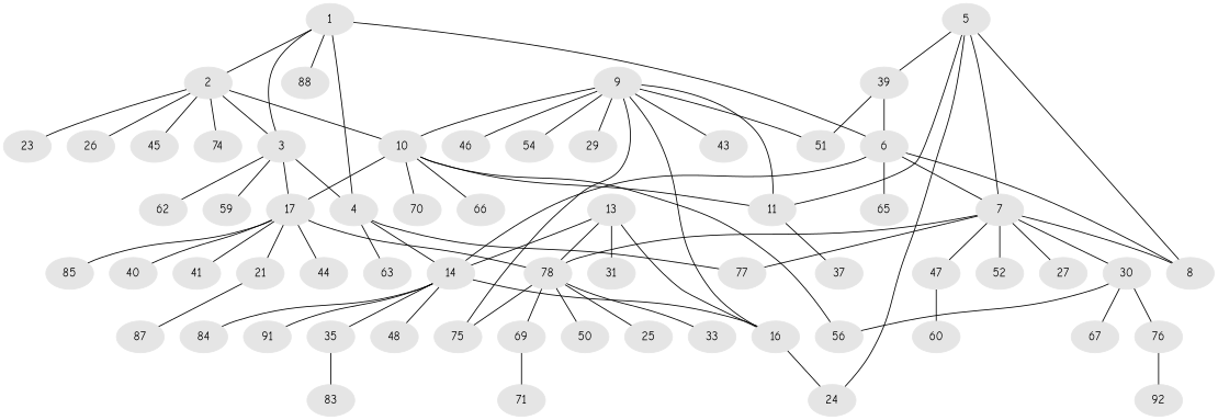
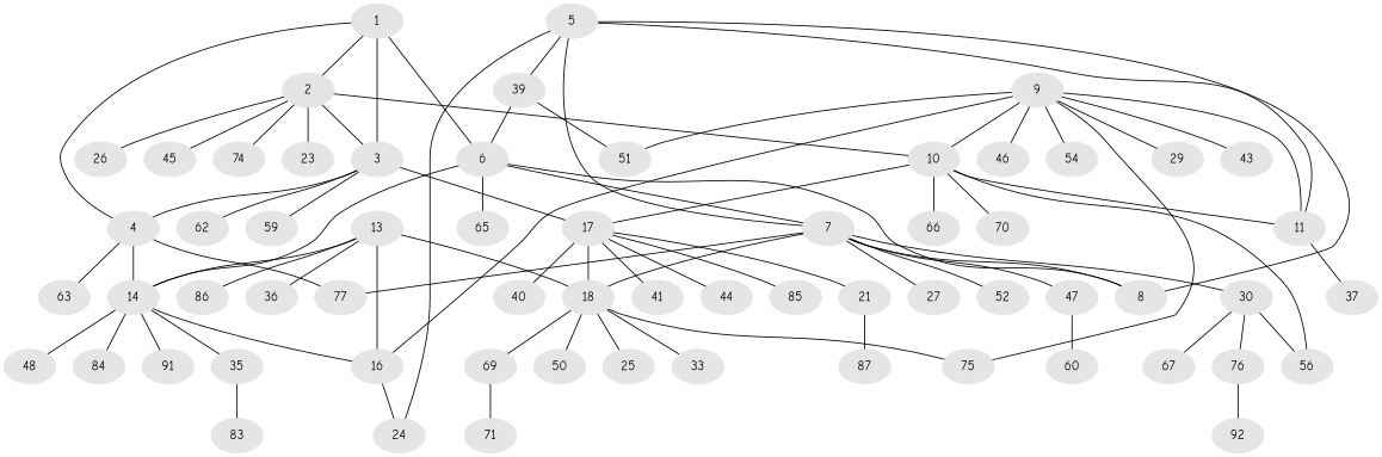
  graph {
    fontname="Comic Neue"
    node [color=gray90 fontname="Comic Neue" style=filled]
    edge [fontname="Comic Neue"]
    1 [super="+68"]
    2 [super="+22"]
    3 [super="+53"]
    4 [super="+55"]
    6 [super="+78"]
-   88
    10 [super="+12"]
    23
    26
    45
    n11 [label=74]
    17 [super="+20"]
    59 [super="+64"]
    62 [super="+80"]
    14 [super="+15"]
    63
    77
    7 [super="+28"]
    8 [super="+58"]
    65
    11 [super="+90"]
    56 [super="+74"]
    66
    70
-   18 [super="+19" label=78]
+   18 [super="+19"]
    21
    40
    41
    44
    85
    16 [super="+32"]
    35
    48 [super="+57"]
    84
    91
    5 [super="+73"]
    24 [super="+72"]
    39
    27
    30
    47
    52
    37
    51
    75
    25
    33
    50
    69
    67
    76 [super="+81"]
    60
    9 [super="+38"]
    29
    43 [super="+49"]
    46
    54
    13 [super="+31"]
-   36 [label=31]
+   36
+   86
    83
    87
    71
    92
    1 -- 2
    1 -- 3
    1 -- 4
    1 -- 6 [weight=2]
-   1 -- 88
    2 -- 3
    2 -- 10
    2 -- 23
    2 -- 26
    2 -- 45
    2 -- n11
    3 -- 4
    3 -- 17
    3 -- 59
    3 -- 62
    4 -- 14
    4 -- 63
    4 -- 77
    6 -- 14
    6 -- 7
    6 -- 8
    6 -- 65
    10 -- 17
    10 -- 11 [weight=2]
    10 -- 56
    10 -- 66
    10 -- 70
    17 -- 18 [weight=4]
    17 -- 21
    17 -- 40
    17 -- 41
    17 -- 44
    17 -- 85
    14 -- 16 [weight=2]
    14 -- 35
    14 -- 48
    14 -- 84
    14 -- 91
    7 -- 77
    7 -- 8
    7 -- 18
    7 -- 27
    7 -- 30
    7 -- 47
    7 -- 52
    11 -- 37
    18 -- 75
    18 -- 25
    18 -- 33
    18 -- 50
    18 -- 69
    21 -- 87
    16 -- 24
    35 -- 83
    5 -- 7
    5 -- 8
    5 -- 11
    5 -- 24
    5 -- 39
    39 -- 6
    39 -- 51
    30 -- 56
    30 -- 67
    30 -- 76
    47 -- 60
    69 -- 71
    76 -- 92
    9 -- 10 [weight=2]
    9 -- 11
    9 -- 16
    9 -- 51
    9 -- 75
    9 -- 29
    9 -- 43
    9 -- 46
    9 -- 54
    13 -- 14 [weight=2]
    13 -- 18
    13 -- 16
    13 -- 36
+   13 -- 86
  }
